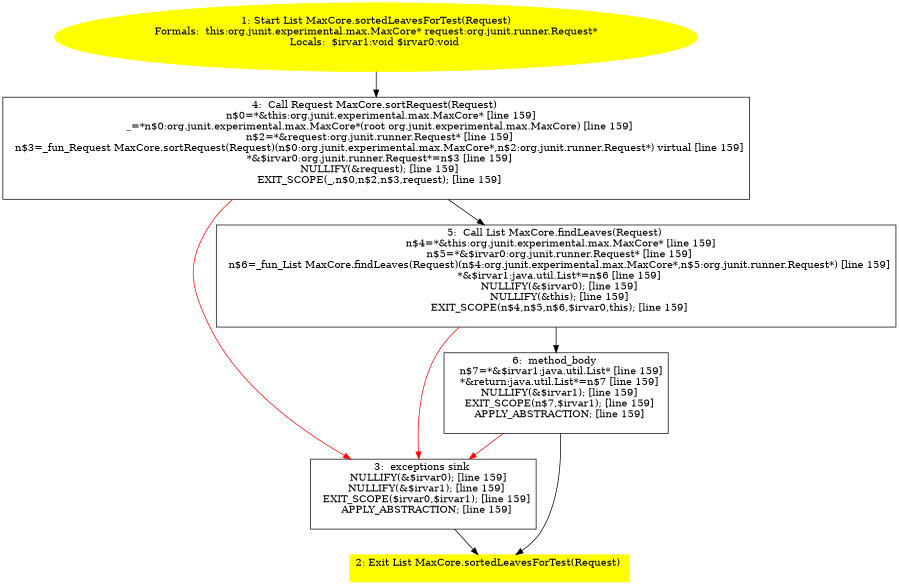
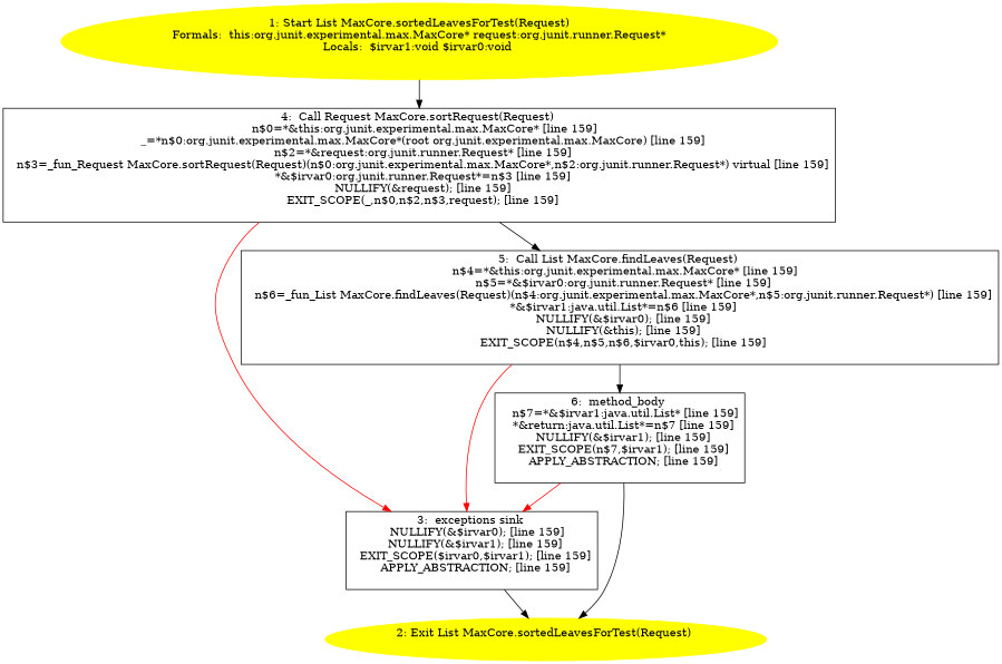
  digraph {
    node [shape=box]
    n1 [color=yellow label="1: Start List MaxCore.sortedLeavesForTest(Request)\nFormals:  this:org.junit.experimental.max.MaxCore* request:org.junit.runner.Request*\nLocals:  $irvar1:void $irvar0:void \n  " style=filled shape=""]
    n2 [label="4:  Call Request MaxCore.sortRequest(Request) \n   n$0=*&this:org.junit.experimental.max.MaxCore* [line 159]\n  _=*n$0:org.junit.experimental.max.MaxCore*(root org.junit.experimental.max.MaxCore) [line 159]\n  n$2=*&request:org.junit.runner.Request* [line 159]\n  n$3=_fun_Request MaxCore.sortRequest(Request)(n$0:org.junit.experimental.max.MaxCore*,n$2:org.junit.runner.Request*) virtual [line 159]\n  *&$irvar0:org.junit.runner.Request*=n$3 [line 159]\n  NULLIFY(&request); [line 159]\n  EXIT_SCOPE(_,n$0,n$2,n$3,request); [line 159]\n "]
    n3 [label="3:  exceptions sink \n   NULLIFY(&$irvar0); [line 159]\n  NULLIFY(&$irvar1); [line 159]\n  EXIT_SCOPE($irvar0,$irvar1); [line 159]\n  APPLY_ABSTRACTION; [line 159]\n "]
    n4 [label="5:  Call List MaxCore.findLeaves(Request) \n   n$4=*&this:org.junit.experimental.max.MaxCore* [line 159]\n  n$5=*&$irvar0:org.junit.runner.Request* [line 159]\n  n$6=_fun_List MaxCore.findLeaves(Request)(n$4:org.junit.experimental.max.MaxCore*,n$5:org.junit.runner.Request*) [line 159]\n  *&$irvar1:java.util.List*=n$6 [line 159]\n  NULLIFY(&$irvar0); [line 159]\n  NULLIFY(&this); [line 159]\n  EXIT_SCOPE(n$4,n$5,n$6,$irvar0,this); [line 159]\n "]
-   n5 [color=yellow label="2: Exit List MaxCore.sortedLeavesForTest(Request) \n  " style=filled]
+   n5 [color=yellow label="2: Exit List MaxCore.sortedLeavesForTest(Request) \n  " style=filled shape=""]
    n6 [label="6:  method_body \n   n$7=*&$irvar1:java.util.List* [line 159]\n  *&return:java.util.List*=n$7 [line 159]\n  NULLIFY(&$irvar1); [line 159]\n  EXIT_SCOPE(n$7,$irvar1); [line 159]\n  APPLY_ABSTRACTION; [line 159]\n "]
    n1 -> n2
    n2 -> n3 [color=red]
    n2 -> n4
    n3 -> n5
    n4 -> n3 [color=red]
    n4 -> n6
    n6 -> n3 [color=red]
    n6 -> n5
  }
